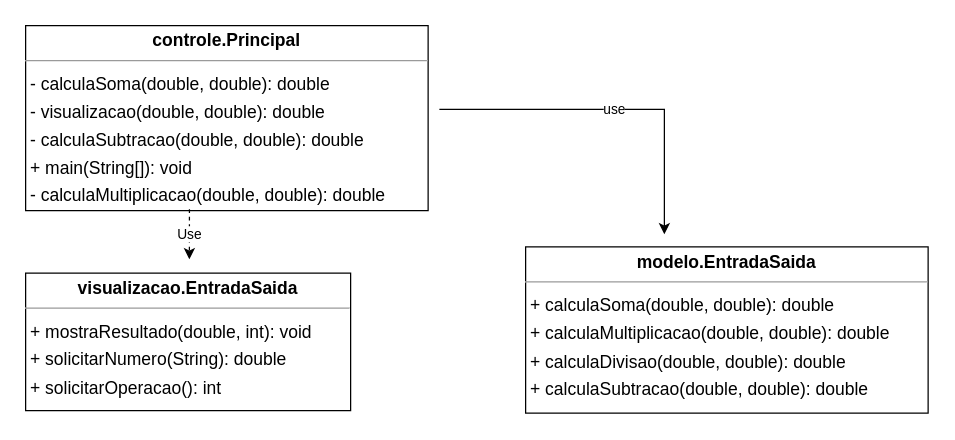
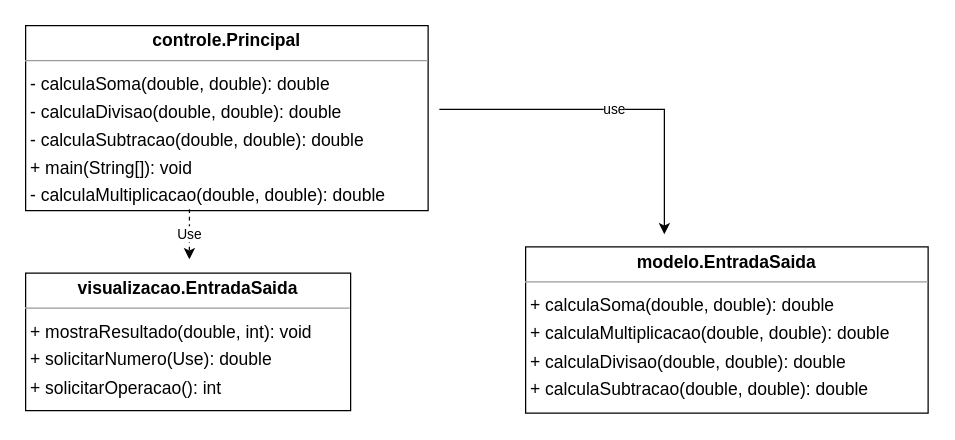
  <mxCell id="0" />
  <mxCell id="1" parent="0" />
- <mxCell id="2" value="&lt;p style=&quot;margin:0px;margin-top:4px;text-align:center;&quot;&gt;&lt;b&gt;visualizacao.EntradaSaida&lt;/b&gt;&lt;/p&gt;&lt;hr size=&quot;1&quot;/&gt;&lt;p style=&quot;margin:0 0 0 4px;line-height:1.6;&quot;&gt;+ mostraResultado(double, int): void&lt;br/&gt;+ solicitarNumero(String): double&lt;br/&gt;+ solicitarOperacao(): int&lt;/p&gt;" style="verticalAlign=top;align=left;overflow=fill;fontSize=14;fontFamily=Helvetica;html=1;rounded=0;shadow=0;comic=0;labelBackgroundColor=none;strokeWidth=1;" parent="1" vertex="1"><mxGeometry x="20" y="218" width="260" height="110" as="geometry" /></mxCell>
+ <mxCell id="2" value="&lt;p style=&quot;margin:0px;margin-top:4px;text-align:center;&quot;&gt;&lt;b&gt;visualizacao.EntradaSaida&lt;/b&gt;&lt;/p&gt;&lt;hr size=&quot;1&quot;/&gt;&lt;p style=&quot;margin:0 0 0 4px;line-height:1.6;&quot;&gt;+ mostraResultado(double, int): void&lt;br/&gt;+ solicitarNumero(Use): double&lt;br/&gt;+ solicitarOperacao(): int&lt;/p&gt;" style="verticalAlign=top;align=left;overflow=fill;fontSize=14;fontFamily=Helvetica;html=1;rounded=0;shadow=0;comic=0;labelBackgroundColor=none;strokeWidth=1;" parent="1" vertex="1"><mxGeometry x="20" y="218" width="260" height="110" as="geometry" /></mxCell>
  <mxCell id="3" value="&lt;p style=&quot;margin:0px;margin-top:4px;text-align:center;&quot;&gt;&lt;b&gt;modelo.EntradaSaida&lt;/b&gt;&lt;/p&gt;&lt;hr size=&quot;1&quot;/&gt;&lt;p style=&quot;margin:0 0 0 4px;line-height:1.6;&quot;&gt;+ calculaSoma(double, double): double&lt;br/&gt;+ calculaMultiplicacao(double, double): double&lt;br/&gt;+ calculaDivisao(double, double): double&lt;br/&gt;+ calculaSubtracao(double, double): double&lt;/p&gt;" style="verticalAlign=top;align=left;overflow=fill;fontSize=14;fontFamily=Helvetica;html=1;rounded=0;shadow=0;comic=0;labelBackgroundColor=none;strokeWidth=1;" parent="1" vertex="1"><mxGeometry x="420" y="197" width="322" height="133" as="geometry" /></mxCell>
- <mxCell id="4" value="&lt;p style=&quot;margin:0px;margin-top:4px;text-align:center;&quot;&gt;&lt;b&gt;controle.Principal&lt;/b&gt;&lt;/p&gt;&lt;hr size=&quot;1&quot;/&gt;&lt;p style=&quot;margin:0 0 0 4px;line-height:1.6;&quot;&gt;- calculaSoma(double, double): double&lt;br/&gt;- visualizacao(double, double): double&lt;br/&gt;- calculaSubtracao(double, double): double&lt;br/&gt;+ main(String[]): void&lt;br/&gt;- calculaMultiplicacao(double, double): double&lt;/p&gt;" style="verticalAlign=top;align=left;overflow=fill;fontSize=14;fontFamily=Helvetica;html=1;rounded=0;shadow=0;comic=0;labelBackgroundColor=none;strokeWidth=1;" parent="1" vertex="1"><mxGeometry x="20" y="20" width="322" height="148" as="geometry" /></mxCell>
+ <mxCell id="4" value="&lt;p style=&quot;margin:0px;margin-top:4px;text-align:center;&quot;&gt;&lt;b&gt;controle.Principal&lt;/b&gt;&lt;/p&gt;&lt;hr size=&quot;1&quot;/&gt;&lt;p style=&quot;margin:0 0 0 4px;line-height:1.6;&quot;&gt;- calculaSoma(double, double): double&lt;br/&gt;- calculaDivisao(double, double): double&lt;br/&gt;- calculaSubtracao(double, double): double&lt;br/&gt;+ main(String[]): void&lt;br/&gt;- calculaMultiplicacao(double, double): double&lt;/p&gt;" style="verticalAlign=top;align=left;overflow=fill;fontSize=14;fontFamily=Helvetica;html=1;rounded=0;shadow=0;comic=0;labelBackgroundColor=none;strokeWidth=1;" parent="1" vertex="1"><mxGeometry x="20" y="20" width="322" height="148" as="geometry" /></mxCell>
  <mxCell id="5" value="Use" style="endArrow=classic;html=1;rounded=0;exitX=0.407;exitY=0.993;exitDx=0;exitDy=0;exitPerimeter=0;dashed=1;" parent="1" source="4" edge="1"><mxGeometry width="50" height="50" relative="1" as="geometry"><mxPoint x="361" y="367" as="sourcePoint" /><mxPoint x="151" y="207" as="targetPoint" /></mxGeometry></mxCell>
  <mxCell id="6" value="use" style="endArrow=classic;html=1;rounded=0;" parent="1" edge="1"><mxGeometry width="50" height="50" relative="1" as="geometry"><mxPoint x="351" y="87" as="sourcePoint" /><mxPoint x="531" y="187" as="targetPoint" /><Array as="points"><mxPoint x="531" y="87" /></Array></mxGeometry></mxCell>
